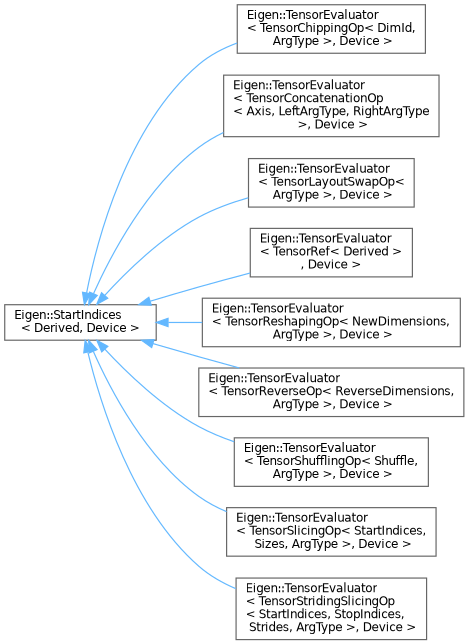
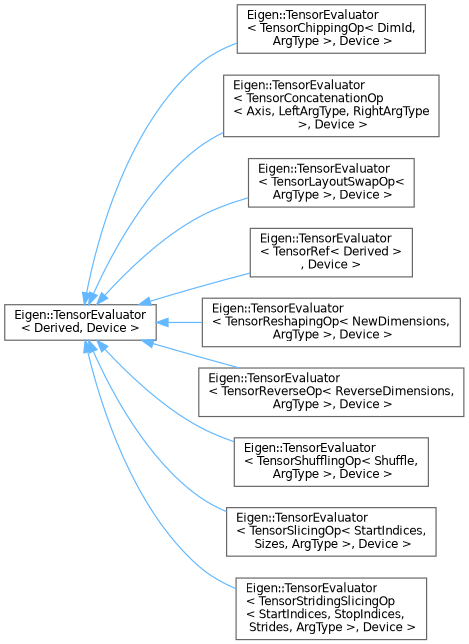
  digraph {
    rankdir=LR
    node [color=grey40 fillcolor=white fontname=Helvetica fontsize=10 shape=box style=filled]
    edge [color=steelblue1 dir=back fontname=Helvetica fontsize=10 labelfontname=Helvetica labelfontsize=10 style=solid]
-   n1 [height=0.2 label="Eigen::StartIndices\l\< Derived, Device \>" width=0.4]
+   n1 [height=0.2 label="Eigen::TensorEvaluator\l\< Derived, Device \>" width=0.4]
    n2 [height=0.2 label="Eigen::TensorEvaluator\l\< TensorChippingOp\< DimId,\l ArgType \>, Device \>" width=0.4]
    n3 [height=0.2 label="Eigen::TensorEvaluator\l\< TensorConcatenationOp\l\< Axis, LeftArgType, RightArgType\l \>, Device \>" width=0.4]
    n4 [height=0.2 label="Eigen::TensorEvaluator\l\< TensorLayoutSwapOp\<\l ArgType \>, Device \>" width=0.4]
    n5 [height=0.2 label="Eigen::TensorEvaluator\l\< TensorRef\< Derived \>\l, Device \>" width=0.4]
    n6 [height=0.2 label="Eigen::TensorEvaluator\l\< TensorReshapingOp\< NewDimensions,\l ArgType \>, Device \>" width=0.4]
    n7 [height=0.2 label="Eigen::TensorEvaluator\l\< TensorReverseOp\< ReverseDimensions,\l ArgType \>, Device \>" width=0.4]
    n8 [height=0.2 label="Eigen::TensorEvaluator\l\< TensorShufflingOp\< Shuffle,\l ArgType \>, Device \>" width=0.4]
    n9 [height=0.2 label="Eigen::TensorEvaluator\l\< TensorSlicingOp\< StartIndices,\l Sizes, ArgType \>, Device \>" width=0.4]
    n10 [height=0.2 label="Eigen::TensorEvaluator\l\< TensorStridingSlicingOp\l\< StartIndices, StopIndices,\l Strides, ArgType \>, Device \>" width=0.4]
    n1 -> n2
    n1 -> n3
    n1 -> n4
    n1 -> n5
    n1 -> n6
    n1 -> n7
    n1 -> n8
    n1 -> n9
    n1 -> n10
  }
